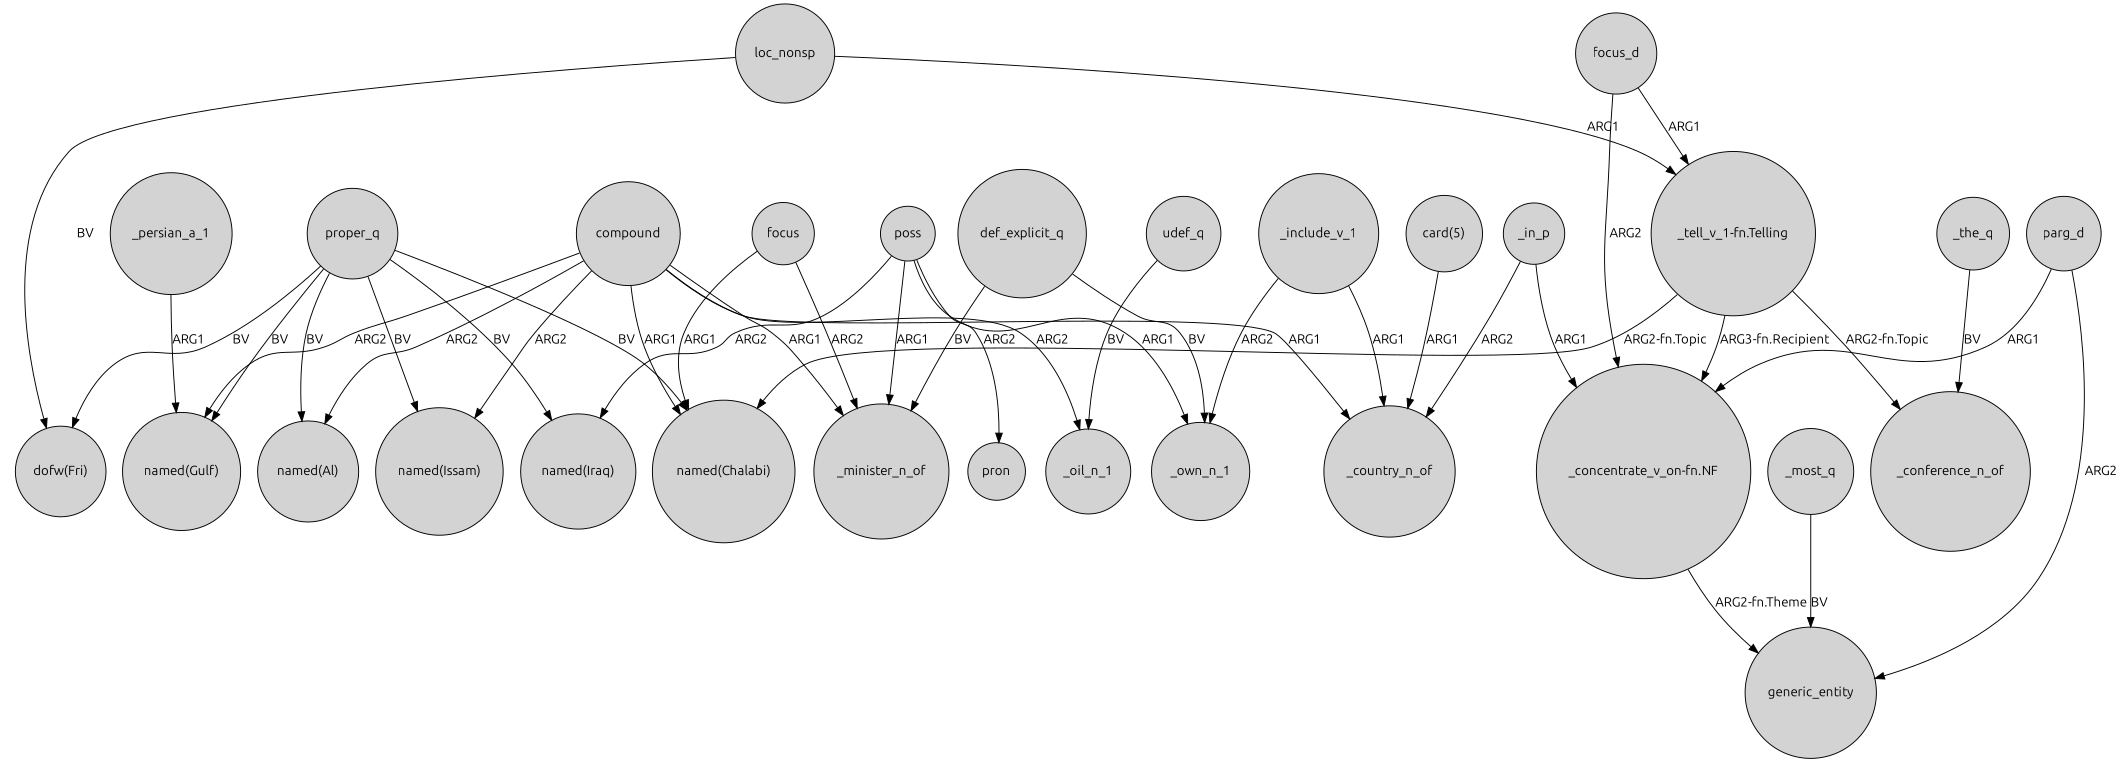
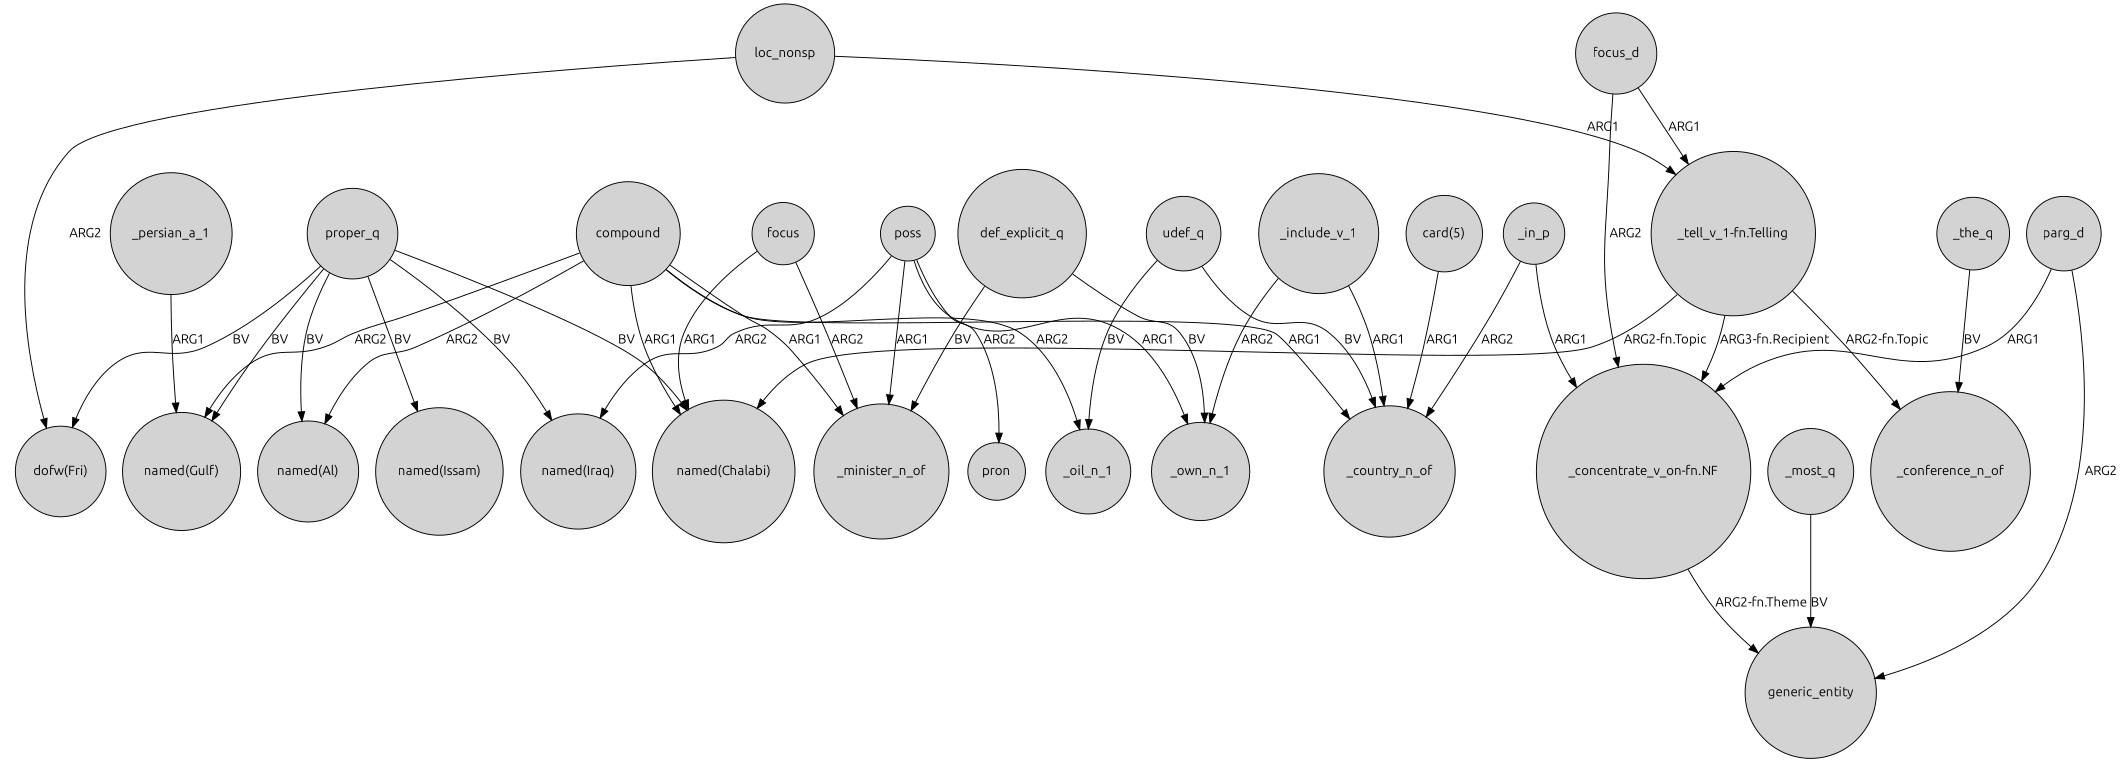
  digraph {
    fontname=Ubuntu
    node [fontname=Ubuntu shape=circle style=filled]
    edge [fontname=Ubuntu]
    _persian_a_1
    "named(Gulf)"
    proper_q
    "dofw(Fri)"
    "named(Issam)"
    "named(Chalabi)"
    "named(Iraq)"
    "named(Al)"
    focus_d
    "_concentrate_v_on-fn.NF"
    "_tell_v_1-fn.Telling"
    generic_entity
    _conference_n_of
    poss
    pron
    _minister_n_of
    _own_n_1
    compound
    _country_n_of
    _oil_n_1
    _in_p
    parg_d
    n23 [label=focus]
    loc_nonsp
    def_explicit_q
    udef_q
    _the_q
    _include_v_1
    "card(5)"
    _most_q
    _persian_a_1 -> "named(Gulf)" [label=ARG1]
    proper_q -> "named(Gulf)" [label=BV]
    proper_q -> "dofw(Fri)" [label=BV]
    proper_q -> "named(Issam)" [label=BV]
    proper_q -> "named(Chalabi)" [label=BV]
    proper_q -> "named(Iraq)" [label=BV]
    proper_q -> "named(Al)" [label=BV]
    focus_d -> "_concentrate_v_on-fn.NF" [label=ARG2]
    focus_d -> "_tell_v_1-fn.Telling" [label=ARG1]
    "_concentrate_v_on-fn.NF" -> generic_entity [label="ARG2-fn.Theme"]
    "_tell_v_1-fn.Telling" -> "named(Chalabi)" [label="ARG2-fn.Topic"]
    "_tell_v_1-fn.Telling" -> "_concentrate_v_on-fn.NF" [label="ARG3-fn.Recipient"]
    "_tell_v_1-fn.Telling" -> _conference_n_of [label="ARG2-fn.Topic"]
    poss -> "named(Iraq)" [label=ARG2]
    poss -> pron [label=ARG2]
    poss -> _minister_n_of [label=ARG1]
    poss -> _own_n_1 [label=ARG1]
    compound -> "named(Gulf)" [label=ARG2]
-   compound -> "named(Issam)" [label=ARG2]
    compound -> "named(Chalabi)" [label=ARG1]
    compound -> "named(Al)" [label=ARG2]
    compound -> _minister_n_of [label=ARG1]
    compound -> _country_n_of [label=ARG1]
    compound -> _oil_n_1 [label=ARG2]
    _in_p -> "_concentrate_v_on-fn.NF" [label=ARG1]
    _in_p -> _country_n_of [label=ARG2]
    parg_d -> "_concentrate_v_on-fn.NF" [label=ARG1]
    parg_d -> generic_entity [label=ARG2]
    n23 -> "named(Chalabi)" [label=ARG1]
    n23 -> _minister_n_of [label=ARG2]
-   loc_nonsp -> "dofw(Fri)" [label=BV]
+   loc_nonsp -> "dofw(Fri)" [label=ARG2]
    loc_nonsp -> "_tell_v_1-fn.Telling" [label=ARG1]
    def_explicit_q -> _minister_n_of [label=BV]
    def_explicit_q -> _own_n_1 [label=BV]
+   udef_q -> _country_n_of [label=BV]
    udef_q -> _oil_n_1 [label=BV]
    _the_q -> _conference_n_of [label=BV]
    _include_v_1 -> _own_n_1 [label=ARG2]
    _include_v_1 -> _country_n_of [label=ARG1]
    "card(5)" -> _country_n_of [label=ARG1]
    _most_q -> generic_entity [label=BV]
  }
